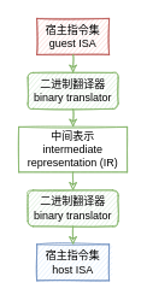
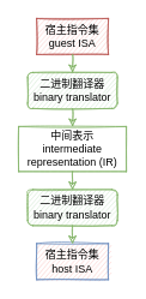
  <mxCell id="0" />
  <mxCell id="1" parent="0" />
- <mxCell id="2" value="宿主指令集&lt;br&gt;host ISA" style="rounded=0;whiteSpace=wrap;html=1;sketch=1;fillColor=#dae8fc;strokeColor=#6c8ebf;" parent="1" vertex="1"><mxGeometry x="40" y="270" width="80" height="40" as="geometry" /></mxCell>
+ <mxCell id="2" value="宿主指令集&lt;br&gt;host ISA" style="rounded=0;whiteSpace=wrap;html=1;sketch=1;fillColor=#f8cecc;strokeColor=#6c8ebf;" parent="1" vertex="1"><mxGeometry x="40" y="270" width="80" height="40" as="geometry" /></mxCell>
  <mxCell id="3" value="宿主指令集&lt;br&gt;guest ISA" style="rounded=0;whiteSpace=wrap;html=1;sketch=1;fillColor=#f8cecc;strokeColor=#b85450;" parent="1" vertex="1"><mxGeometry x="40" y="20" width="80" height="40" as="geometry" /></mxCell>
  <mxCell id="4" value="中间表示&lt;br&gt;intermediate representation (IR)" style="rounded=0;whiteSpace=wrap;html=1;sketch=1;fillColor=#ffffff;strokeColor=#82b366;" parent="1" vertex="1"><mxGeometry x="20" y="140" width="120" height="50" as="geometry" /></mxCell>
  <mxCell id="5" value="二进制翻译器&lt;br&gt;binary translator" style="rounded=1;whiteSpace=wrap;html=1;sketch=1;fillColor=#d5e8d4;strokeColor=#82b366;" parent="1" vertex="1"><mxGeometry x="30" y="80" width="100" height="40" as="geometry" /></mxCell>
  <mxCell id="6" value="二进制翻译器&lt;br&gt;binary translator" style="rounded=1;whiteSpace=wrap;html=1;sketch=1;fillColor=#d5e8d4;strokeColor=#82b366;" parent="1" vertex="1"><mxGeometry x="30" y="210" width="100" height="40" as="geometry" /></mxCell>
  <mxCell id="7" value="" style="endArrow=classic;html=1;rounded=0;sketch=1;fillColor=#d5e8d4;strokeColor=#82b366;" parent="1" source="6" target="2" edge="1"><mxGeometry width="50" height="50" relative="1" as="geometry"><mxPoint x="280" y="230" as="sourcePoint" /><mxPoint x="330" y="180" as="targetPoint" /></mxGeometry></mxCell>
  <mxCell id="8" value="" style="endArrow=classic;html=1;rounded=0;sketch=1;fillColor=#d5e8d4;strokeColor=#82b366;" parent="1" source="4" target="6" edge="1"><mxGeometry width="50" height="50" relative="1" as="geometry"><mxPoint x="90" y="260" as="sourcePoint" /><mxPoint x="90" y="280" as="targetPoint" /></mxGeometry></mxCell>
  <mxCell id="9" value="" style="endArrow=classic;html=1;rounded=0;sketch=1;fillColor=#d5e8d4;strokeColor=#82b366;" parent="1" source="5" target="4" edge="1"><mxGeometry width="50" height="50" relative="1" as="geometry"><mxPoint x="90" y="200" as="sourcePoint" /><mxPoint x="90" y="220" as="targetPoint" /></mxGeometry></mxCell>
  <mxCell id="10" value="" style="endArrow=classic;html=1;rounded=0;sketch=1;fillColor=#d5e8d4;strokeColor=#82b366;" parent="1" source="3" target="5" edge="1"><mxGeometry width="50" height="50" relative="1" as="geometry"><mxPoint x="90" y="130" as="sourcePoint" /><mxPoint x="90" y="100" as="targetPoint" /></mxGeometry></mxCell>
